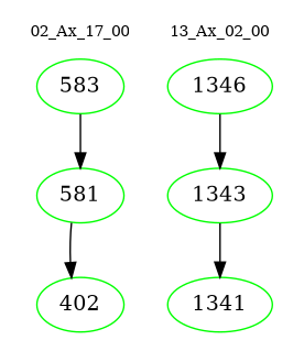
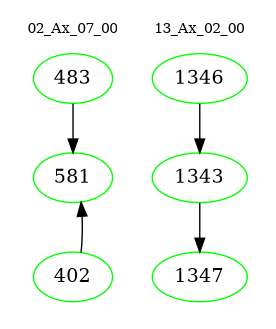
  digraph {
    node [color=green]
    edge [color=black]
-   n1 [label=583]
+   n1 [label=483]
    n2 [label=581]
    n3 [label=402]
    n4 [label=1346]
    n5 [label=1343]
-   n6 [label=1341]
+   n6 [label=1347]
    subgraph cluster_1 {
      color=white
      fontsize=10
-     label="02_Ax_17_00"
+     label="02_Ax_07_00"
      n1
      n2
      n3
    }
    subgraph cluster_2 {
      color=white
      fontsize=10
      label="13_Ax_02_00"
      n4
      n5
      n6
    }
    n1 -> n2
-   n2 -> n3
+   n3 -> n2
    n4 -> n5
    n5 -> n6
  }
